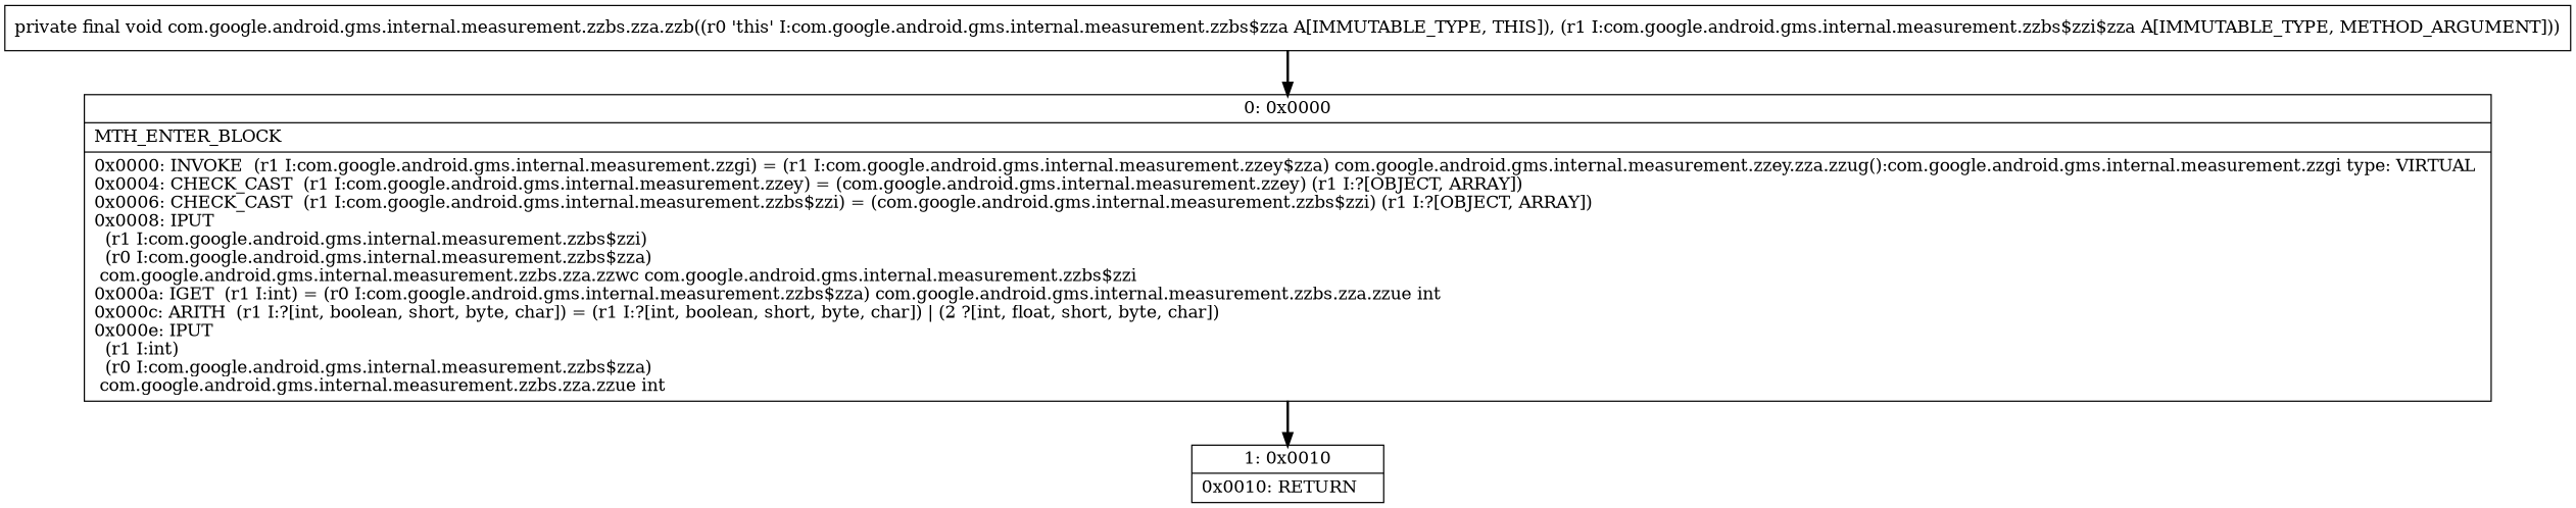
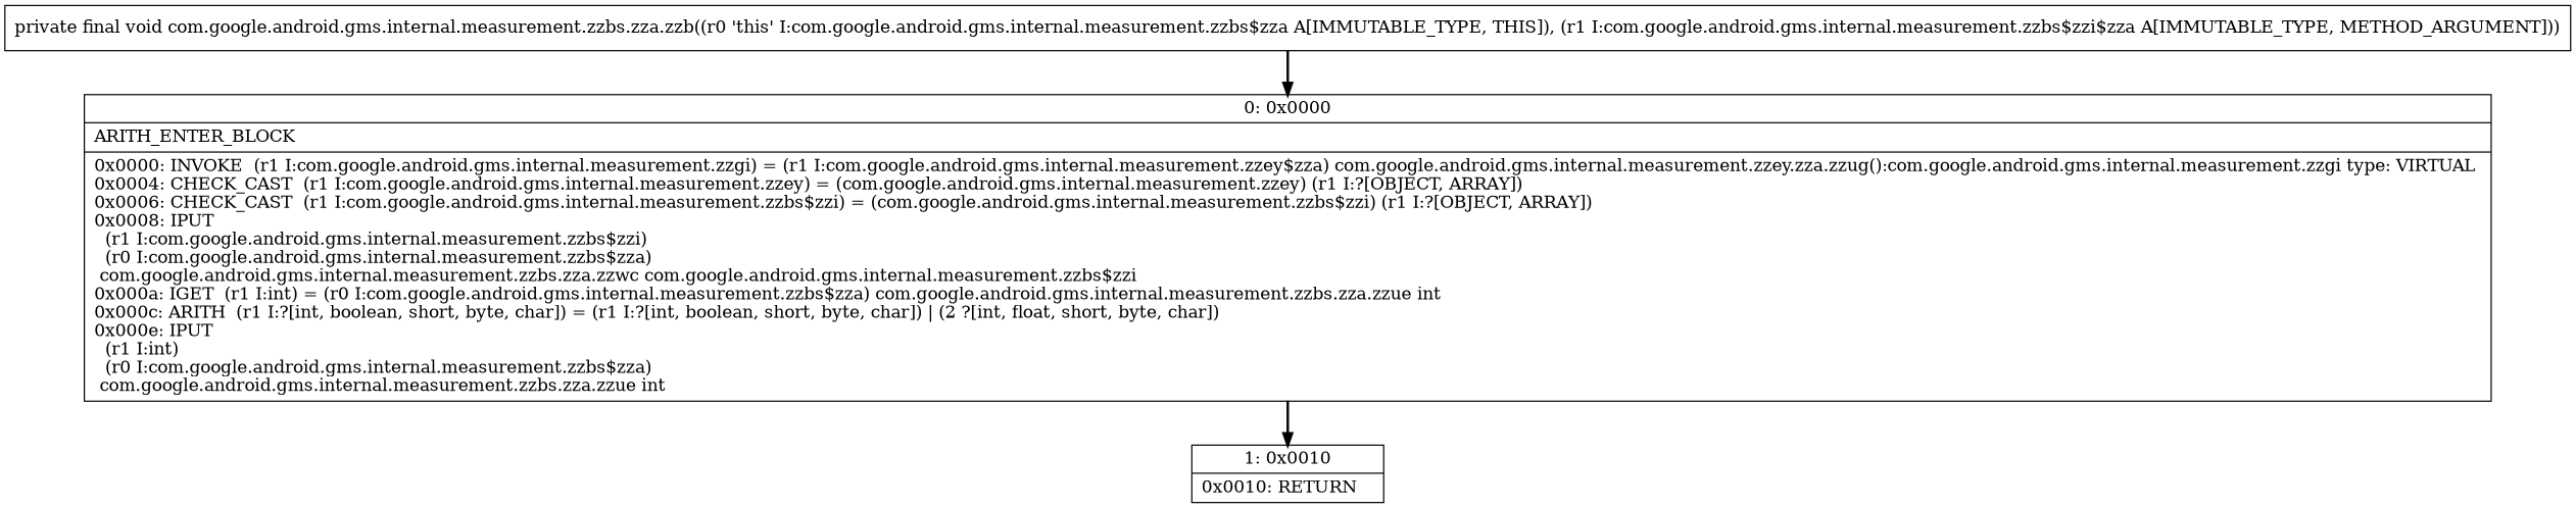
  digraph {
    node [shape=record]
    edge [style=bold]
-   n1 [label="{0\:\ 0x0000|MTH_ENTER_BLOCK\l|0x0000: INVOKE  (r1 I:com.google.android.gms.internal.measurement.zzgi) = (r1 I:com.google.android.gms.internal.measurement.zzey$zza) com.google.android.gms.internal.measurement.zzey.zza.zzug():com.google.android.gms.internal.measurement.zzgi type: VIRTUAL \l0x0004: CHECK_CAST  (r1 I:com.google.android.gms.internal.measurement.zzey) = (com.google.android.gms.internal.measurement.zzey) (r1 I:?[OBJECT, ARRAY]) \l0x0006: CHECK_CAST  (r1 I:com.google.android.gms.internal.measurement.zzbs$zzi) = (com.google.android.gms.internal.measurement.zzbs$zzi) (r1 I:?[OBJECT, ARRAY]) \l0x0008: IPUT  \l  (r1 I:com.google.android.gms.internal.measurement.zzbs$zzi)\l  (r0 I:com.google.android.gms.internal.measurement.zzbs$zza)\l com.google.android.gms.internal.measurement.zzbs.zza.zzwc com.google.android.gms.internal.measurement.zzbs$zzi \l0x000a: IGET  (r1 I:int) = (r0 I:com.google.android.gms.internal.measurement.zzbs$zza) com.google.android.gms.internal.measurement.zzbs.zza.zzue int \l0x000c: ARITH  (r1 I:?[int, boolean, short, byte, char]) = (r1 I:?[int, boolean, short, byte, char]) \| (2 ?[int, float, short, byte, char]) \l0x000e: IPUT  \l  (r1 I:int)\l  (r0 I:com.google.android.gms.internal.measurement.zzbs$zza)\l com.google.android.gms.internal.measurement.zzbs.zza.zzue int \l}"]
+   n1 [label="{0\:\ 0x0000|ARITH_ENTER_BLOCK\l|0x0000: INVOKE  (r1 I:com.google.android.gms.internal.measurement.zzgi) = (r1 I:com.google.android.gms.internal.measurement.zzey$zza) com.google.android.gms.internal.measurement.zzey.zza.zzug():com.google.android.gms.internal.measurement.zzgi type: VIRTUAL \l0x0004: CHECK_CAST  (r1 I:com.google.android.gms.internal.measurement.zzey) = (com.google.android.gms.internal.measurement.zzey) (r1 I:?[OBJECT, ARRAY]) \l0x0006: CHECK_CAST  (r1 I:com.google.android.gms.internal.measurement.zzbs$zzi) = (com.google.android.gms.internal.measurement.zzbs$zzi) (r1 I:?[OBJECT, ARRAY]) \l0x0008: IPUT  \l  (r1 I:com.google.android.gms.internal.measurement.zzbs$zzi)\l  (r0 I:com.google.android.gms.internal.measurement.zzbs$zza)\l com.google.android.gms.internal.measurement.zzbs.zza.zzwc com.google.android.gms.internal.measurement.zzbs$zzi \l0x000a: IGET  (r1 I:int) = (r0 I:com.google.android.gms.internal.measurement.zzbs$zza) com.google.android.gms.internal.measurement.zzbs.zza.zzue int \l0x000c: ARITH  (r1 I:?[int, boolean, short, byte, char]) = (r1 I:?[int, boolean, short, byte, char]) \| (2 ?[int, float, short, byte, char]) \l0x000e: IPUT  \l  (r1 I:int)\l  (r0 I:com.google.android.gms.internal.measurement.zzbs$zza)\l com.google.android.gms.internal.measurement.zzbs.zza.zzue int \l}"]
    n2 [label="{1\:\ 0x0010|0x0010: RETURN   \l}"]
    n3 [label="{private final void com.google.android.gms.internal.measurement.zzbs.zza.zzb((r0 'this' I:com.google.android.gms.internal.measurement.zzbs$zza A[IMMUTABLE_TYPE, THIS]), (r1 I:com.google.android.gms.internal.measurement.zzbs$zzi$zza A[IMMUTABLE_TYPE, METHOD_ARGUMENT])) }"]
    n1 -> n2
    n3 -> n1
  }
